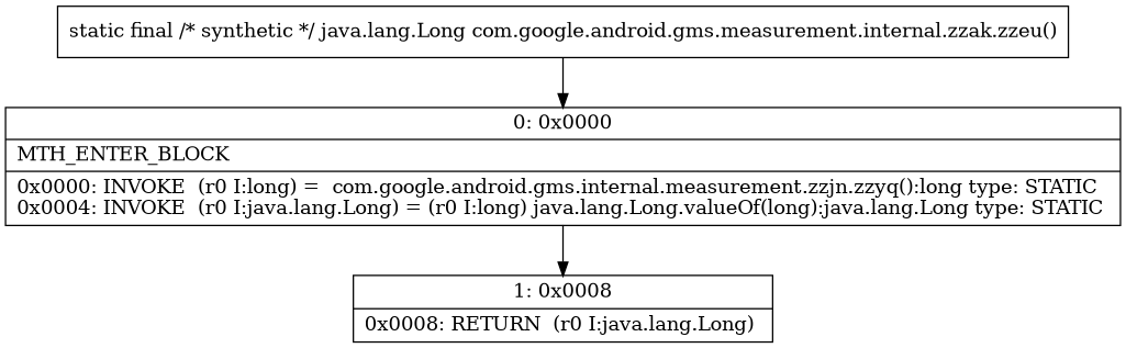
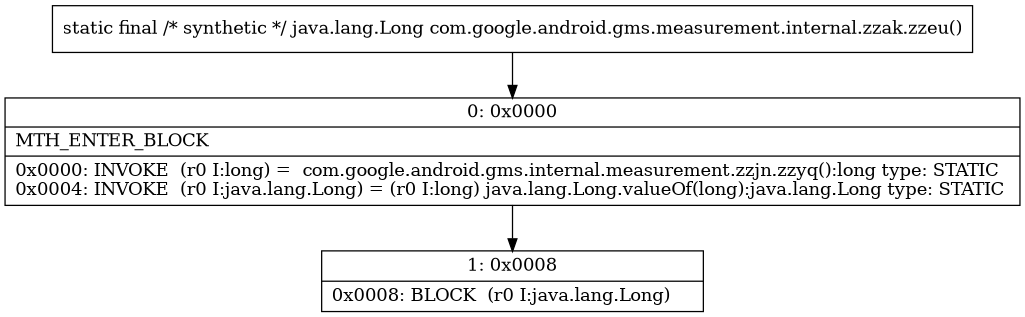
  digraph {
    node [shape=record]
    n1 [label="{0\:\ 0x0000|MTH_ENTER_BLOCK\l|0x0000: INVOKE  (r0 I:long) =  com.google.android.gms.internal.measurement.zzjn.zzyq():long type: STATIC \l0x0004: INVOKE  (r0 I:java.lang.Long) = (r0 I:long) java.lang.Long.valueOf(long):java.lang.Long type: STATIC \l}"]
-   n2 [label="{1\:\ 0x0008|0x0008: RETURN  (r0 I:java.lang.Long) \l}"]
+   n2 [label="{1\:\ 0x0008|0x0008: BLOCK  (r0 I:java.lang.Long) \l}"]
    n3 [label="{static final \/* synthetic *\/ java.lang.Long com.google.android.gms.measurement.internal.zzak.zzeu() }"]
    n1 -> n2
    n3 -> n1
  }
